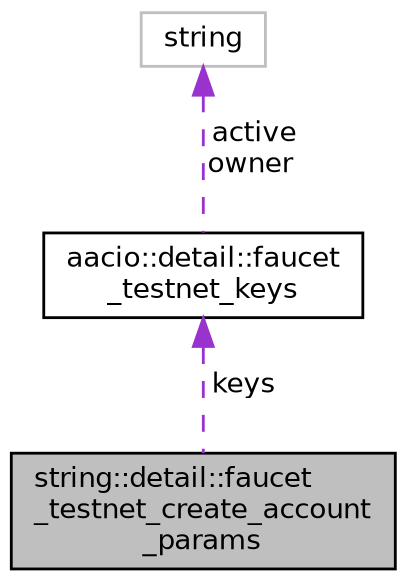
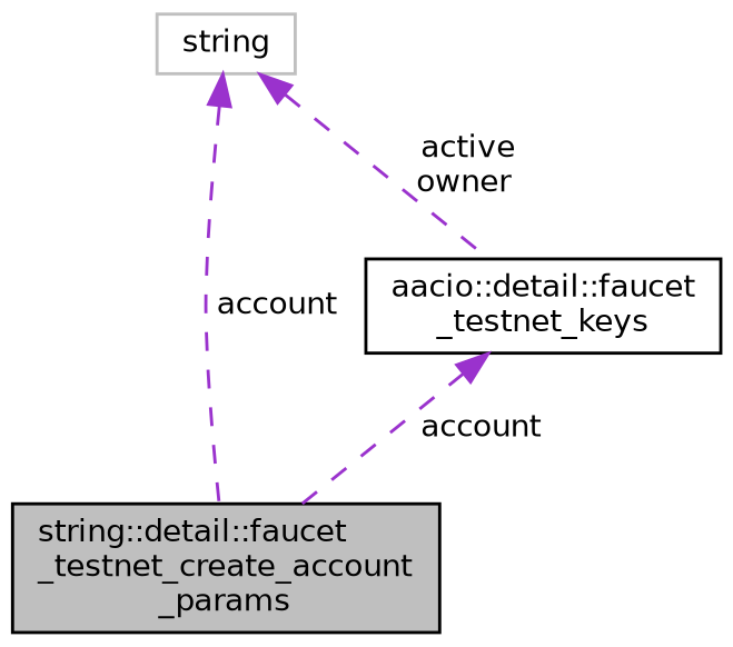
  digraph {
    node [color=black fillcolor=white fontname=Helvetica fontsize=10 shape=record style=filled]
    edge [color=darkorchid3 dir=back fontname=Helvetica fontsize=10 labelfontname=Helvetica labelfontsize=10 style=dashed]
    n1 [fillcolor=grey75 fontcolor=black height=0.2 label="string::detail::faucet\l_testnet_create_account\l_params" width=0.4]
    n2 [color=grey75 height=0.2 label=string width=0.4]
    n3 [height=0.2 label="aacio::detail::faucet\l_testnet_keys" width=0.4]
+   n2 -> n1 [label=" account"]
    n2 -> n3 [label=" active\nowner"]
-   n3 -> n1 [label=" keys"]
+   n3 -> n1 [label=" account"]
  }
